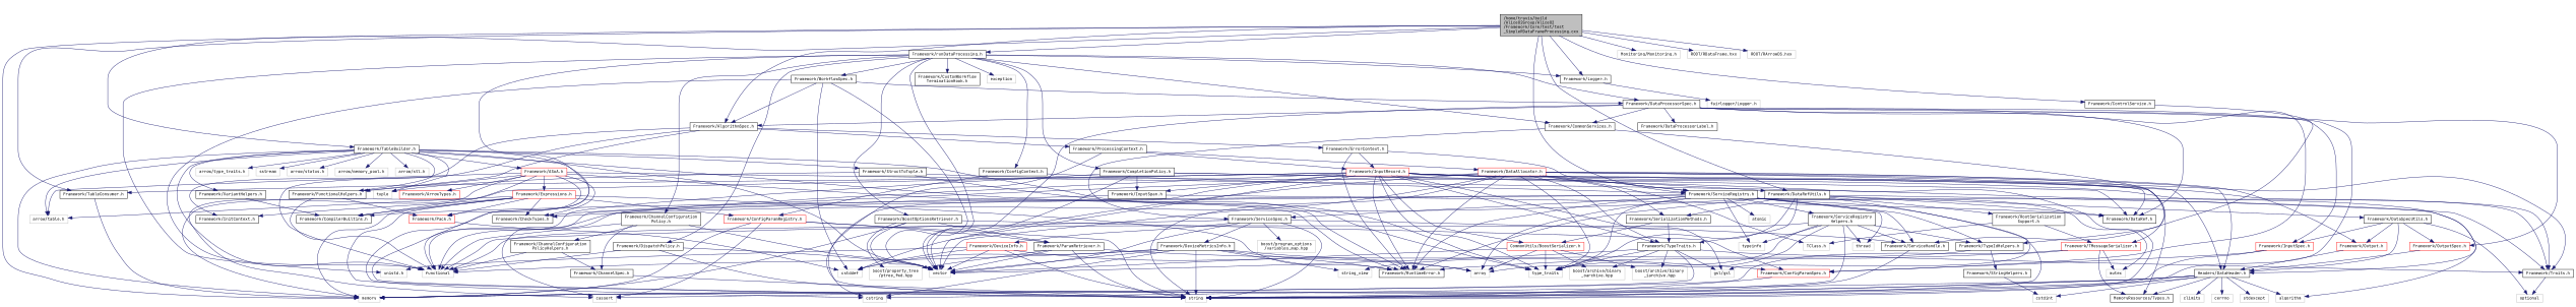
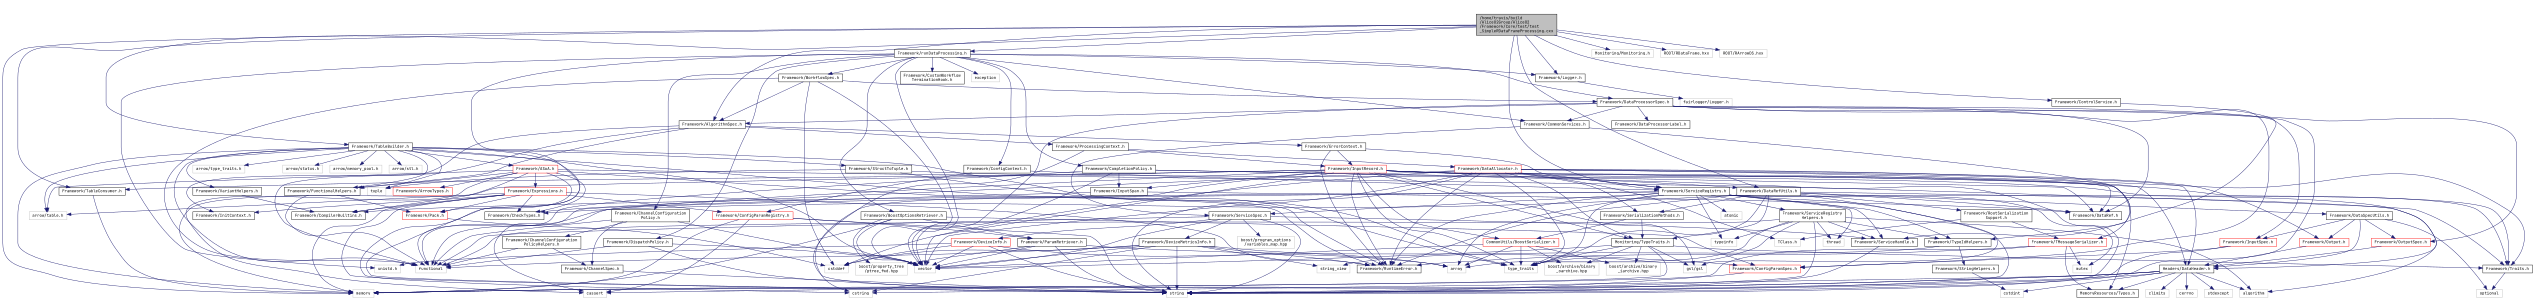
  digraph {
    fontname="JetBrains Mono"
    node [color=black fontname="JetBrains Mono" fontsize=10 shape=record]
    edge [color=midnightblue fontname="JetBrains Mono" fontsize=10 labelfontname=Helvetica labelfontsize=10 style=solid]
    n1 [fillcolor=grey75 fontcolor=black height=0.2 label="/home/travis/build\l/AliceO2Group/AliceO2\l/Framework/Core/test/test\l_SimpleRDataFrameProcessing.cxx" style=filled width=0.4]
    n2 [height=0.2 label="Framework/DataRefUtils.h" width=0.4]
    n3 [color=grey75 height=0.2 label=memory width=0.4]
    n4 [height=0.2 label="Framework/AlgorithmSpec.h" width=0.4]
    n5 [height=0.2 label="Framework/TableConsumer.h" width=0.4]
    n6 [height=0.2 label="Framework/ServiceRegistry.h" width=0.4]
    n7 [height=0.2 label="Framework/runDataProcessing.h" width=0.4]
    n8 [height=0.2 label="Framework/Logger.h" width=0.4]
    n9 [height=0.2 label="Framework/ControlService.h" width=0.4]
    n10 [height=0.2 label="Framework/TableBuilder.h" width=0.4]
    n11 [color=grey75 height=0.2 label="Monitoring/Monitoring.h" width=0.4]
    n12 [color=grey75 height=0.2 label="ROOT/RDataFrame.hxx" width=0.4]
    n13 [color=grey75 height=0.2 label="ROOT/RArrowDS.hxx" width=0.4]
    n14 [height=0.2 label="Framework/DataRef.h" width=0.4]
    n15 [height=0.2 label="Framework/RootSerialization\lSupport.h" width=0.4]
    n16 [height=0.2 label="Framework/RuntimeError.h" width=0.4]
    n17 [height=0.2 label="Framework/SerializationMethods.h" width=0.4]
-   n18 [height=0.2 label="Framework/TypeTraits.h" width=0.4]
+   n18 [height=0.2 label="Monitoring/TypeTraits.h" width=0.4]
    n19 [color=grey75 height=0.2 label=type_traits width=0.4]
    n20 [color=grey75 height=0.2 label="gsl/gsl" width=0.4]
    n21 [height=0.2 label="Framework/DataSpecUtils.h" width=0.4]
    n22 [height=0.2 label="Headers/DataHeader.h" width=0.4]
    n23 [height=0.2 label="Framework/CheckTypes.h" width=0.4]
    n24 [height=0.2 label="Framework/ProcessingContext.h" width=0.4]
    n25 [color=grey75 height=0.2 label=functional width=0.4]
    n26 [height=0.2 label="Framework/ErrorContext.h" width=0.4]
    n27 [height=0.2 label="Framework/InitContext.h" width=0.4]
    n28 [height=0.2 label="Framework/FunctionalHelpers.h" width=0.4]
    n29 [color=grey75 height=0.2 label=mutex width=0.4]
    n30 [color=grey75 height=0.2 label=array width=0.4]
    n31 [color=grey75 height=0.2 label=algorithm width=0.4]
    n32 [color=grey75 height=0.2 label=string width=0.4]
    n33 [height=0.2 label="Framework/ServiceHandle.h" width=0.4]
    n34 [height=0.2 label="Framework/ServiceSpec.h" width=0.4]
    n35 [height=0.2 label="Framework/ServiceRegistry\lHelpers.h" width=0.4]
    n36 [height=0.2 label="Framework/TypeIdHelpers.h" width=0.4]
    n37 [color=grey75 height=0.2 label=typeinfo width=0.4]
    n38 [color=grey75 height=0.2 label=thread width=0.4]
    n39 [height=0.2 label="Framework/CompilerBuiltins.h" width=0.4]
    n40 [color=grey75 height=0.2 label=atomic width=0.4]
    n41 [color=grey75 height=0.2 label=vector width=0.4]
    n42 [color=grey75 height=0.2 label=cstring width=0.4]
    n43 [color=grey75 height=0.2 label="unistd.h" width=0.4]
    n44 [height=0.2 label="Framework/ChannelConfiguration\lPolicy.h" width=0.4]
    n45 [height=0.2 label="Framework/CompletionPolicy.h" width=0.4]
    n46 [height=0.2 label="Framework/DispatchPolicy.h" width=0.4]
    n47 [height=0.2 label="Framework/DataProcessorSpec.h" width=0.4]
    n48 [height=0.2 label="Framework/CommonServices.h" width=0.4]
    n49 [height=0.2 label="Framework/WorkflowSpec.h" width=0.4]
    n50 [height=0.2 label="Framework/ConfigContext.h" width=0.4]
    n51 [height=0.2 label="Framework/BoostOptionsRetriever.h" width=0.4]
    n52 [height=0.2 label="Framework/CustomWorkflow\lTerminationHook.h" width=0.4]
    n53 [color=grey75 height=0.2 label=exception width=0.4]
    n54 [color=grey75 height=0.2 label="fairlogger/Logger.h" width=0.4]
    n55 [color=red height=0.2 label="Framework/ASoA.h" width=0.4]
    n56 [color=grey75 height=0.2 label="arrow/table.h" width=0.4]
    n57 [height=0.2 label="Framework/StructToTuple.h" width=0.4]
    n58 [color=grey75 height=0.2 label=tuple width=0.4]
    n59 [height=0.2 label="Framework/VariantHelpers.h" width=0.4]
    n60 [color=grey75 height=0.2 label="arrow/type_traits.h" width=0.4]
-   n61 [color=grey75 height=0.2 label=sstream width=0.4]
    n62 [color=grey75 height=0.2 label="arrow/status.h" width=0.4]
    n63 [color=grey75 height=0.2 label="arrow/memory_pool.h" width=0.4]
    n64 [color=grey75 height=0.2 label="arrow/stl.h" width=0.4]
    n65 [color=red height=0.2 label="Framework/TMessageSerializer.h" width=0.4]
    n66 [color=grey75 height=0.2 label="TClass.h" width=0.4]
    n67 [color=red height=0.2 label="CommonUtils/BoostSerializer.h" width=0.4]
    n68 [height=0.2 label="Framework/Traits.h" width=0.4]
    n69 [color=grey75 height=0.2 label="boost/archive/binary\l_iarchive.hpp" width=0.4]
    n70 [color=grey75 height=0.2 label="boost/archive/binary\l_oarchive.hpp" width=0.4]
    n71 [color=red height=0.2 label="Framework/OutputSpec.h" width=0.4]
    n72 [color=red height=0.2 label="Framework/InputSpec.h" width=0.4]
    n73 [color=red height=0.2 label="Framework/Output.h" width=0.4]
    n74 [color=grey75 height=0.2 label=optional width=0.4]
    n75 [height=0.2 label="MemoryResources/Types.h" width=0.4]
    n76 [color=grey75 height=0.2 label=cstdint width=0.4]
    n77 [color=grey75 height=0.2 label=cassert width=0.4]
    n78 [color=grey75 height=0.2 label=stdexcept width=0.4]
    n79 [color=grey75 height=0.2 label=climits width=0.4]
    n80 [color=grey75 height=0.2 label=cerrno width=0.4]
    n81 [color=red height=0.2 label="Framework/ConfigParamSpec.h" width=0.4]
    n82 [color=red height=0.2 label="Framework/InputRecord.h" width=0.4]
    n83 [color=red height=0.2 label="Framework/DataAllocator.h" width=0.4]
    n84 [color=red height=0.2 label="Framework/Pack.h" width=0.4]
    n85 [height=0.2 label="Framework/InputSpan.h" width=0.4]
    n86 [color=grey75 height=0.2 label=cstddef width=0.4]
    n87 [height=0.2 label="Framework/DeviceMetricsInfo.h" width=0.4]
    n88 [color=red height=0.2 label="Framework/DeviceInfo.h" width=0.4]
    n89 [color=grey75 height=0.2 label="boost/program_options\l/variables_map.hpp" width=0.4]
    n90 [color=grey75 height=0.2 label=string_view width=0.4]
    n91 [height=0.2 label="Framework/StringHelpers.h" width=0.4]
    n92 [height=0.2 label="Framework/ChannelConfiguration\lPolicyHelpers.h" width=0.4]
    n93 [height=0.2 label="Framework/ChannelSpec.h" width=0.4]
    n94 [height=0.2 label="Framework/DataProcessorLabel.h" width=0.4]
    n95 [color=red height=0.2 label="Framework/ConfigParamRegistry.h" width=0.4]
    n96 [height=0.2 label="Framework/ParamRetriever.h" width=0.4]
    n97 [color=grey75 height=0.2 label="boost/property_tree\l/ptree_fwd.hpp" width=0.4]
    n98 [color=red height=0.2 label="Framework/Expressions.h" width=0.4]
    n99 [color=red height=0.2 label="Framework/ArrowTypes.h" width=0.4]
    n1 -> n2
    n1 -> n3
    n1 -> n4
    n1 -> n5
    n1 -> n6
    n1 -> n7
    n1 -> n8
    n1 -> n9
    n1 -> n10
    n1 -> n11
    n1 -> n12
    n1 -> n13
    n2 -> n14
    n2 -> n15
    n2 -> n16
    n2 -> n17
    n2 -> n18
    n2 -> n19
    n2 -> n20
    n2 -> n21
    n2 -> n22
    n2 -> n23
    n4 -> n24
    n4 -> n25
    n4 -> n26
    n4 -> n27
    n4 -> n28
    n5 -> n3
    n6 -> n16
    n6 -> n19
    n6 -> n25
    n6 -> n29
    n6 -> n30
    n6 -> n31
    n6 -> n32
    n6 -> n33
    n6 -> n34
    n6 -> n35
    n6 -> n36
    n6 -> n37
    n6 -> n38
    n6 -> n39
    n6 -> n40
    n7 -> n8
    n7 -> n41
    n7 -> n42
    n7 -> n43
    n7 -> n44
    n7 -> n45
    n7 -> n46
    n7 -> n47
    n7 -> n48
    n7 -> n49
    n7 -> n50
    n7 -> n51
    n7 -> n52
    n7 -> n53
    n8 -> n54
    n9 -> n33
    n10 -> n3
    n10 -> n16
    n10 -> n19
    n10 -> n25
    n10 -> n28
    n10 -> n32
    n10 -> n41
    n10 -> n55
    n10 -> n56
    n10 -> n57
    n10 -> n58
    n10 -> n59
    n10 -> n60
-   n10 -> n61
    n10 -> n62
    n10 -> n63
    n10 -> n64
    n15 -> n65
    n15 -> n66
    n17 -> n18
    n17 -> n67
    n18 -> n3
    n18 -> n19
    n18 -> n20
    n18 -> n41
    n18 -> n68
    n18 -> n69
    n18 -> n70
    n21 -> n22
    n21 -> n71
    n21 -> n72
    n21 -> n73
    n21 -> n74
    n22 -> n3
    n22 -> n31
    n22 -> n32
    n22 -> n42
    n22 -> n75
    n22 -> n76
    n22 -> n77
    n22 -> n78
    n22 -> n79
    n22 -> n80
    n24 -> n32
    n24 -> n82
    n24 -> n83
    n26 -> n6
    n26 -> n16
    n26 -> n82
    n28 -> n25
    n28 -> n84
    n33 -> n32
    n34 -> n25
    n34 -> n32
    n34 -> n33
    n34 -> n41
    n34 -> n87
    n34 -> n88
    n34 -> n89
    n35 -> n19
    n35 -> n25
    n35 -> n30
+   n35 -> n31
    n35 -> n32
    n35 -> n33
    n35 -> n36
    n35 -> n37
    n35 -> n38
    n36 -> n90
    n36 -> n91
    n44 -> n25
    n44 -> n41
    n44 -> n92
    n44 -> n93
    n45 -> n14
    n45 -> n25
    n45 -> n32
    n45 -> n41
    n45 -> n85
    n46 -> n25
    n46 -> n32
    n46 -> n41
    n47 -> n4
    n47 -> n14
    n47 -> n32
    n47 -> n41
    n47 -> n48
    n47 -> n71
    n47 -> n72
    n47 -> n81
    n47 -> n94
    n48 -> n34
    n48 -> n36
    n49 -> n4
    n49 -> n25
    n49 -> n41
    n49 -> n47
    n49 -> n86
    n50 -> n6
    n50 -> n95
    n51 -> n3
    n51 -> n41
    n51 -> n81
    n51 -> n96
    n51 -> n97
    n55 -> n16
    n55 -> n23
    n55 -> n28
    n55 -> n39
    n55 -> n56
    n55 -> n68
    n55 -> n77
    n55 -> n84
    n55 -> n98
    n55 -> n99
    n57 -> n19
    n57 -> n58
    n57 -> n68
    n59 -> n39
    n65 -> n3
    n65 -> n16
    n65 -> n29
    n65 -> n75
    n67 -> n19
    n67 -> n30
    n67 -> n41
    n67 -> n69
    n67 -> n70
    n68 -> n74
    n71 -> n22
    n72 -> n32
    n72 -> n81
    n73 -> n22
    n81 -> n32
    n82 -> n2
    n82 -> n3
    n82 -> n5
    n82 -> n14
    n82 -> n16
    n82 -> n18
    n82 -> n19
    n82 -> n20
    n82 -> n22
    n82 -> n41
    n82 -> n42
    n82 -> n67
    n82 -> n68
    n82 -> n75
    n82 -> n77
    n82 -> n85
    n83 -> n6
    n83 -> n16
    n83 -> n17
    n83 -> n18
    n83 -> n19
    n83 -> n22
    n83 -> n23
    n83 -> n32
    n83 -> n41
    n83 -> n65
    n83 -> n66
    n83 -> n68
    n83 -> n73
    n83 -> n86
    n84 -> n86
    n85 -> n14
    n85 -> n25
    n87 -> n16
    n87 -> n25
    n87 -> n30
    n87 -> n32
    n87 -> n41
    n87 -> n42
    n87 -> n86
    n87 -> n90
    n88 -> n30
    n88 -> n32
    n88 -> n41
    n88 -> n43
    n88 -> n86
    n91 -> n76
    n92 -> n25
    n92 -> n93
    n93 -> n32
    n95 -> n3
    n95 -> n32
    n95 -> n77
    n95 -> n96
    n96 -> n32
    n96 -> n41
    n96 -> n81
    n96 -> n97
    n98 -> n3
    n98 -> n16
    n98 -> n23
    n98 -> n27
    n98 -> n32
    n98 -> n39
    n98 -> n56
    n98 -> n84
    n98 -> n95
  }
